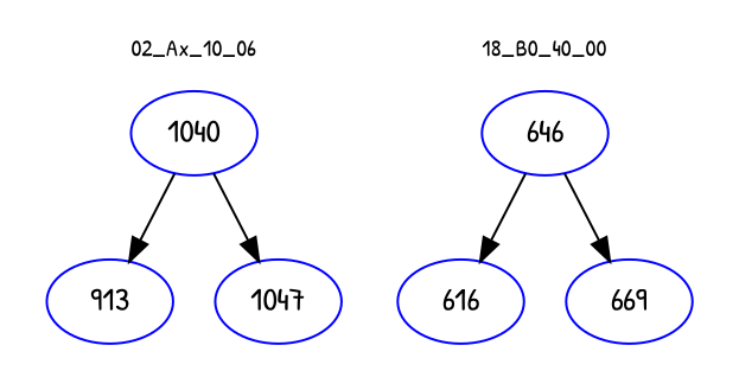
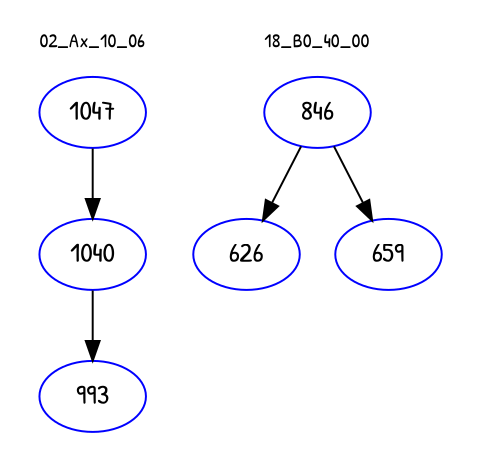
  digraph {
    fontname="Patrick Hand"
    node [color=blue fontname="Patrick Hand"]
    edge [color=black fontname="Patrick Hand"]
    n1 [label=1040]
-   n2 [label=913]
+   n2 [label=993]
    n3 [label=1047]
-   n4 [label=646]
-   n5 [label=616]
-   n6 [label=669]
+   n4 [label=846]
+   n5 [label=626]
+   n6 [label=659]
    subgraph cluster_1 {
      color=white
      fontsize=10
      label="02_Ax_10_06"
      n1
      n2
      n3
    }
    subgraph cluster_2 {
      color=white
      fontsize=10
      label="18_B0_40_00"
      n4
      n5
      n6
    }
    n1 -> n2
-   n1 -> n3
+   n3 -> n1
    n4 -> n5
    n4 -> n6
  }
